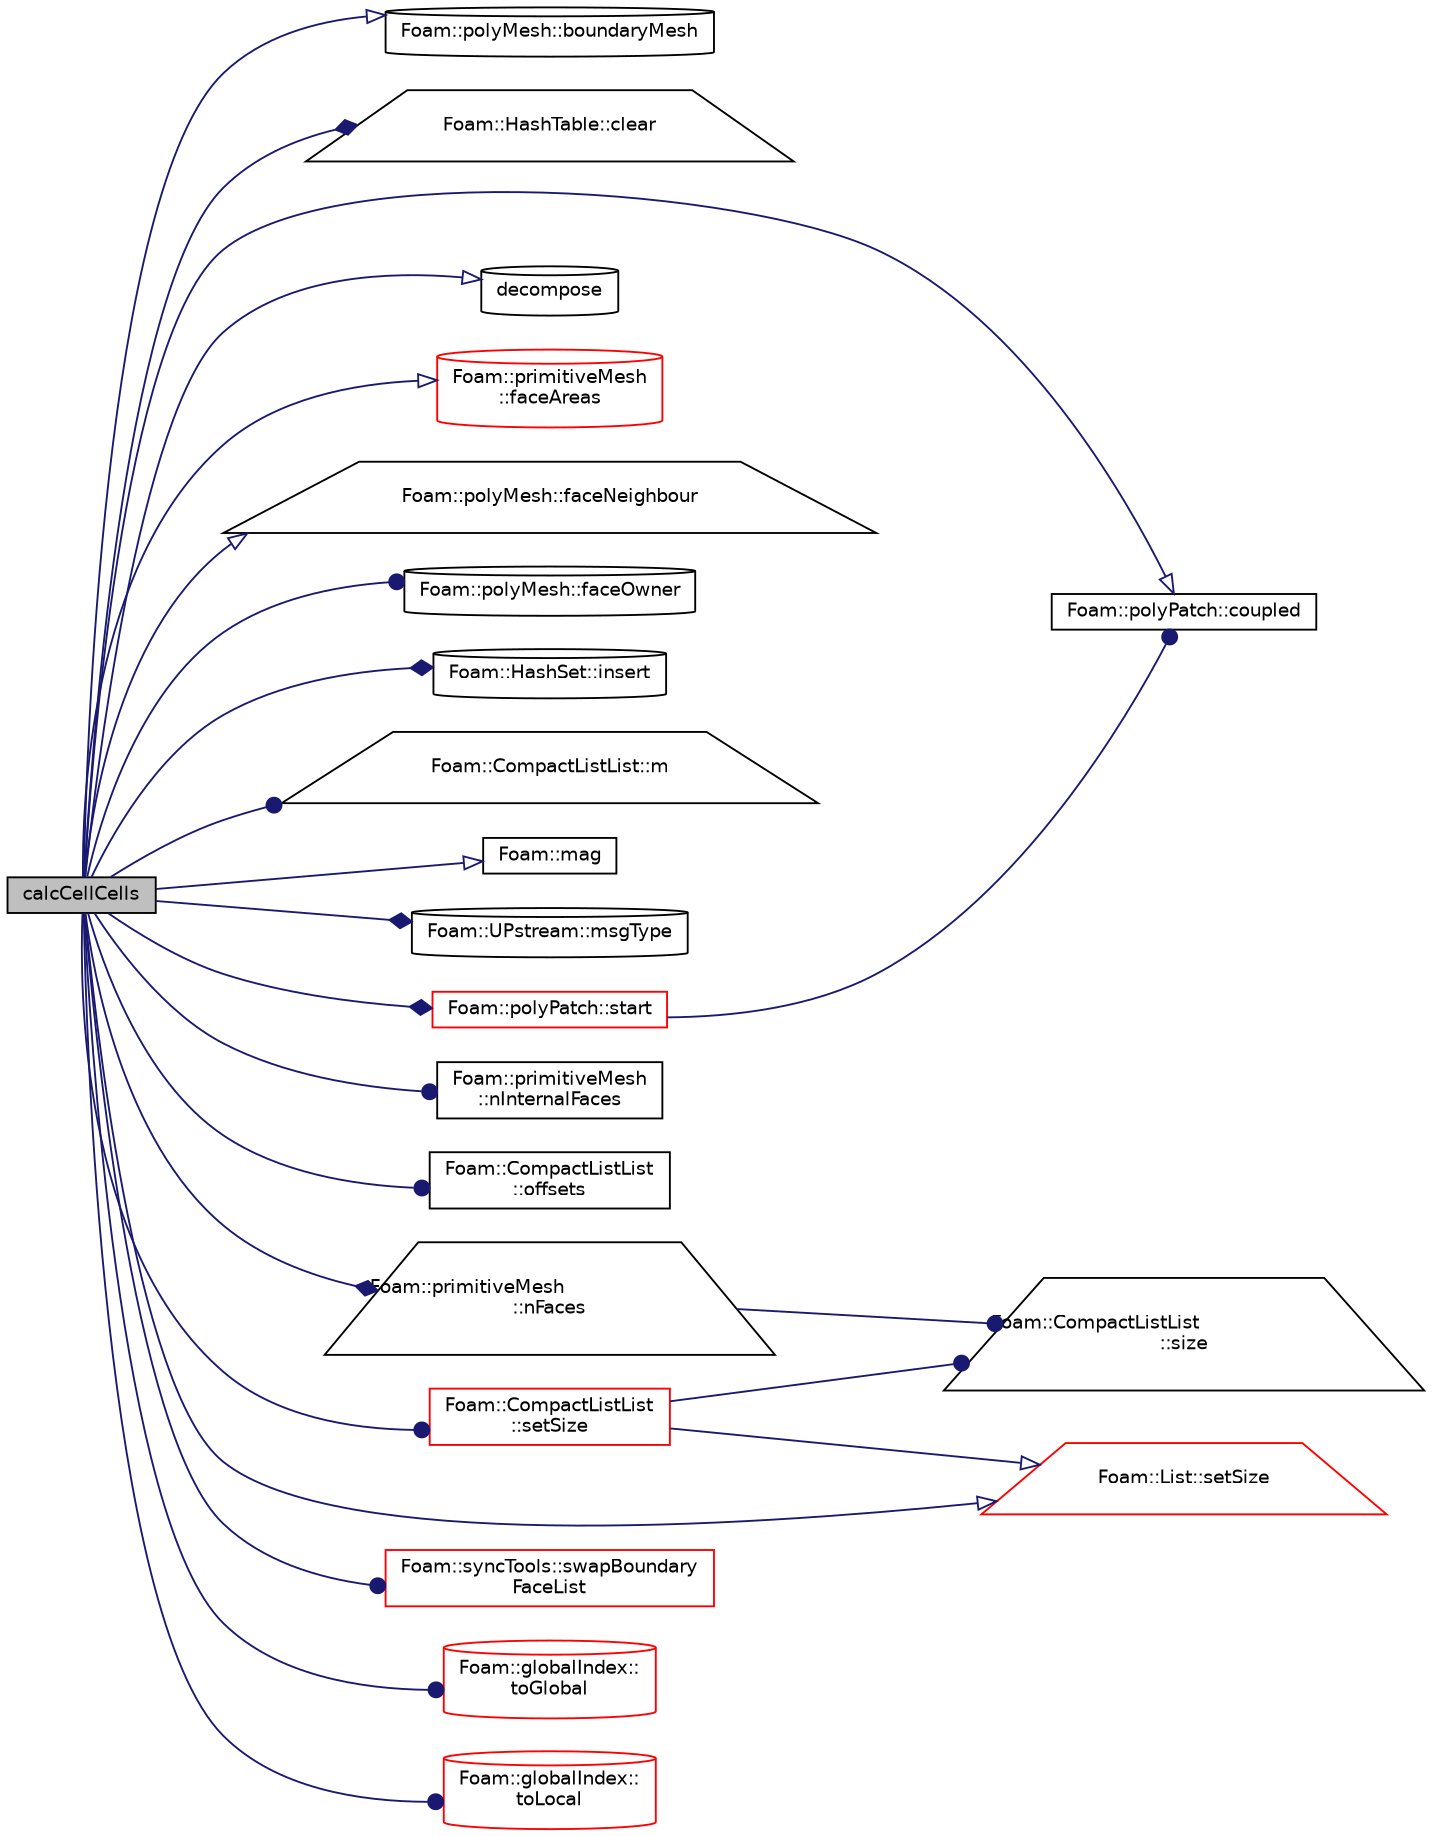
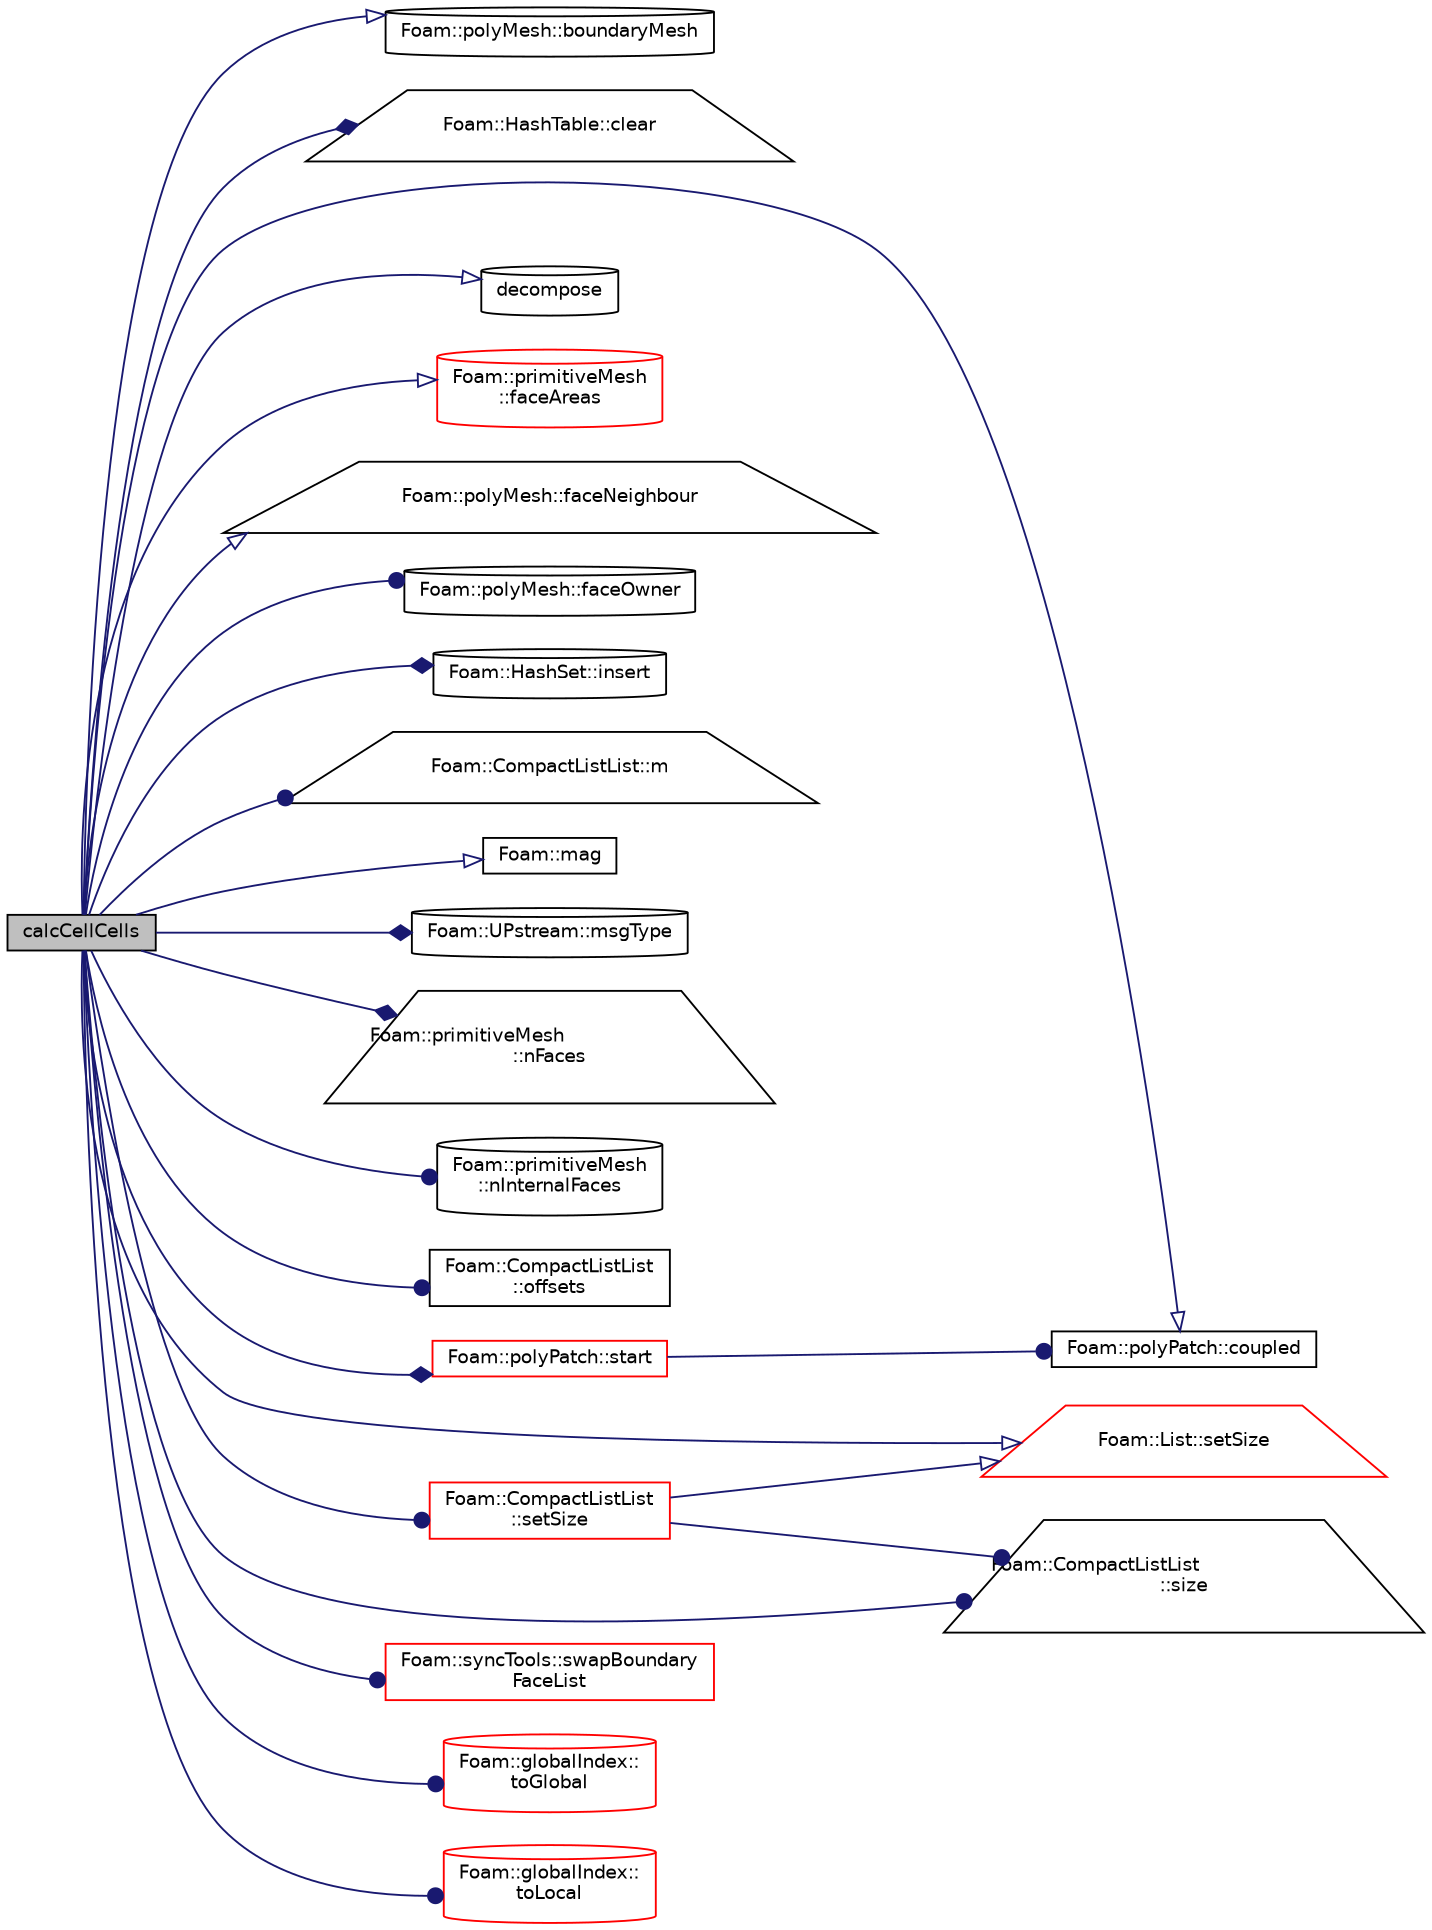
  digraph {
    rankdir=LR
    node [color=black fontname=Helvetica fontsize=10 shape=cylinder]
    edge [arrowhead=dot color=midnightblue fontname=Helvetica fontsize=10 labelfontname=Helvetica labelfontsize=10 style=solid]
    n1 [fillcolor=grey75 fontcolor=black height=0.2 label=calcCellCells shape=box style=filled width=0.4]
    n2 [height=0.2 label="Foam::polyMesh::boundaryMesh" width=0.4]
    n3 [height=0.2 label="Foam::HashTable::clear" shape=trapezium width=0.4]
    n4 [height=0.2 label="Foam::polyPatch::coupled" shape=box width=0.4]
    n5 [height=0.2 label=decompose width=0.4]
    n6 [color=red height=0.2 label="Foam::primitiveMesh\l::faceAreas" width=0.4]
    n7 [height=0.2 label="Foam::polyMesh::faceNeighbour" shape=trapezium width=0.4]
    n8 [height=0.2 label="Foam::polyMesh::faceOwner" width=0.4]
    n9 [height=0.2 label="Foam::HashSet::insert" width=0.4]
    n10 [height=0.2 label="Foam::CompactListList::m" shape=trapezium width=0.4]
    n11 [height=0.2 label="Foam::mag" shape=box width=0.4]
    n12 [height=0.2 label="Foam::UPstream::msgType" width=0.4]
    n13 [height=0.2 label="Foam::primitiveMesh\l::nFaces" shape=trapezium width=0.4]
-   n14 [height=0.2 label="Foam::primitiveMesh\l::nInternalFaces" shape=box width=0.4]
+   n14 [height=0.2 label="Foam::primitiveMesh\l::nInternalFaces" width=0.4]
    n15 [height=0.2 label="Foam::CompactListList\l::offsets" shape=box width=0.4]
    n16 [color=red height=0.2 label="Foam::CompactListList\l::setSize" shape=box width=0.4]
    n17 [color=red height=0.2 label="Foam::List::setSize" shape=trapezium width=0.4]
    n18 [height=0.2 label="Foam::CompactListList\l::size" shape=trapezium width=0.4]
    n19 [color=red height=0.2 label="Foam::polyPatch::start" shape=box width=0.4]
    n20 [color=red height=0.2 label="Foam::syncTools::swapBoundary\lFaceList" shape=box width=0.4]
    n21 [color=red height=0.2 label="Foam::globalIndex::\ltoGlobal" width=0.4]
    n22 [color=red height=0.2 label="Foam::globalIndex::\ltoLocal" width=0.4]
    n1 -> n2 [arrowhead=onormal]
    n1 -> n3 [arrowhead=diamond]
    n1 -> n4 [arrowhead=onormal]
    n1 -> n5 [arrowhead=onormal]
    n1 -> n6 [arrowhead=onormal]
    n1 -> n7 [arrowhead=onormal]
    n1 -> n8
    n1 -> n9 [arrowhead=diamond]
    n1 -> n10
    n1 -> n11 [arrowhead=onormal]
    n1 -> n12 [arrowhead=diamond]
    n1 -> n13 [arrowhead=diamond]
    n1 -> n14
    n1 -> n15
    n1 -> n16
    n1 -> n17 [arrowhead=onormal]
-   n13 -> n18
+   n1 -> n18
    n1 -> n19 [arrowhead=diamond]
    n1 -> n20
    n1 -> n21
    n1 -> n22
    n16 -> n17 [arrowhead=onormal]
    n16 -> n18
    n19 -> n4
  }
